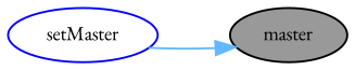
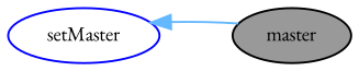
  digraph {
    rankdir=RL
    fontname="EB Garamond"
    node [fontname="EB Garamond" fontsize=10 shape=ellipse style=filled]
    n1 [color=black fillcolor=grey60 fontcolor=black height=0.2 label=master width=0.4]
    n2 [color=blue fillcolor=white height=0.2 label=setMaster width=0.4]
-   n1 -> n2 [color=steelblue1 dir=back fontname="EB Garamond" fontsize=10 labelfontname=Helvetica labelfontsize=10 style=solid]
+   n2 -> n1 [color=steelblue1 dir=back fontname="EB Garamond" fontsize=10 labelfontname=Helvetica labelfontsize=10 style=solid]
  }
